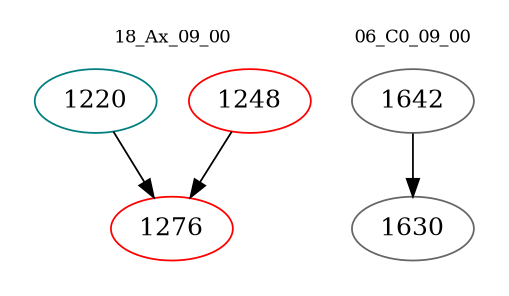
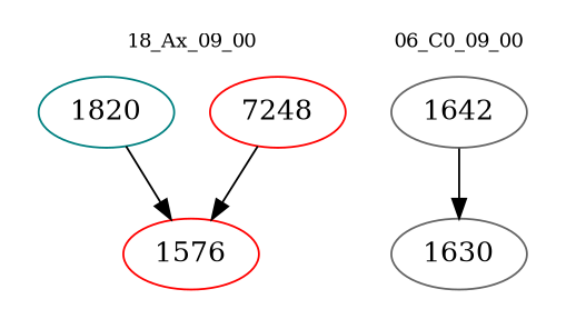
  digraph {
    fontname="DejaVu Serif"
    node [color=red fontname="DejaVu Serif"]
    edge [color=black fontname="DejaVu Serif"]
-   n1 [label=1248]
-   n2 [color=teal label=1220]
-   n3 [label=1276]
+   n1 [label=7248]
+   n2 [color=teal label=1820]
+   n3 [label=1576]
    n4 [color=gray40 label=1642]
    n5 [color=gray40 label=1630]
    subgraph cluster_1 {
      color=white
      fontsize=10
      label="18_Ax_09_00"
      n1
      n2
      n3
    }
    subgraph cluster_2 {
      color=white
      fontsize=10
      label="06_C0_09_00"
      n4
      n5
    }
    n1 -> n3
    n2 -> n3
    n4 -> n5
  }
